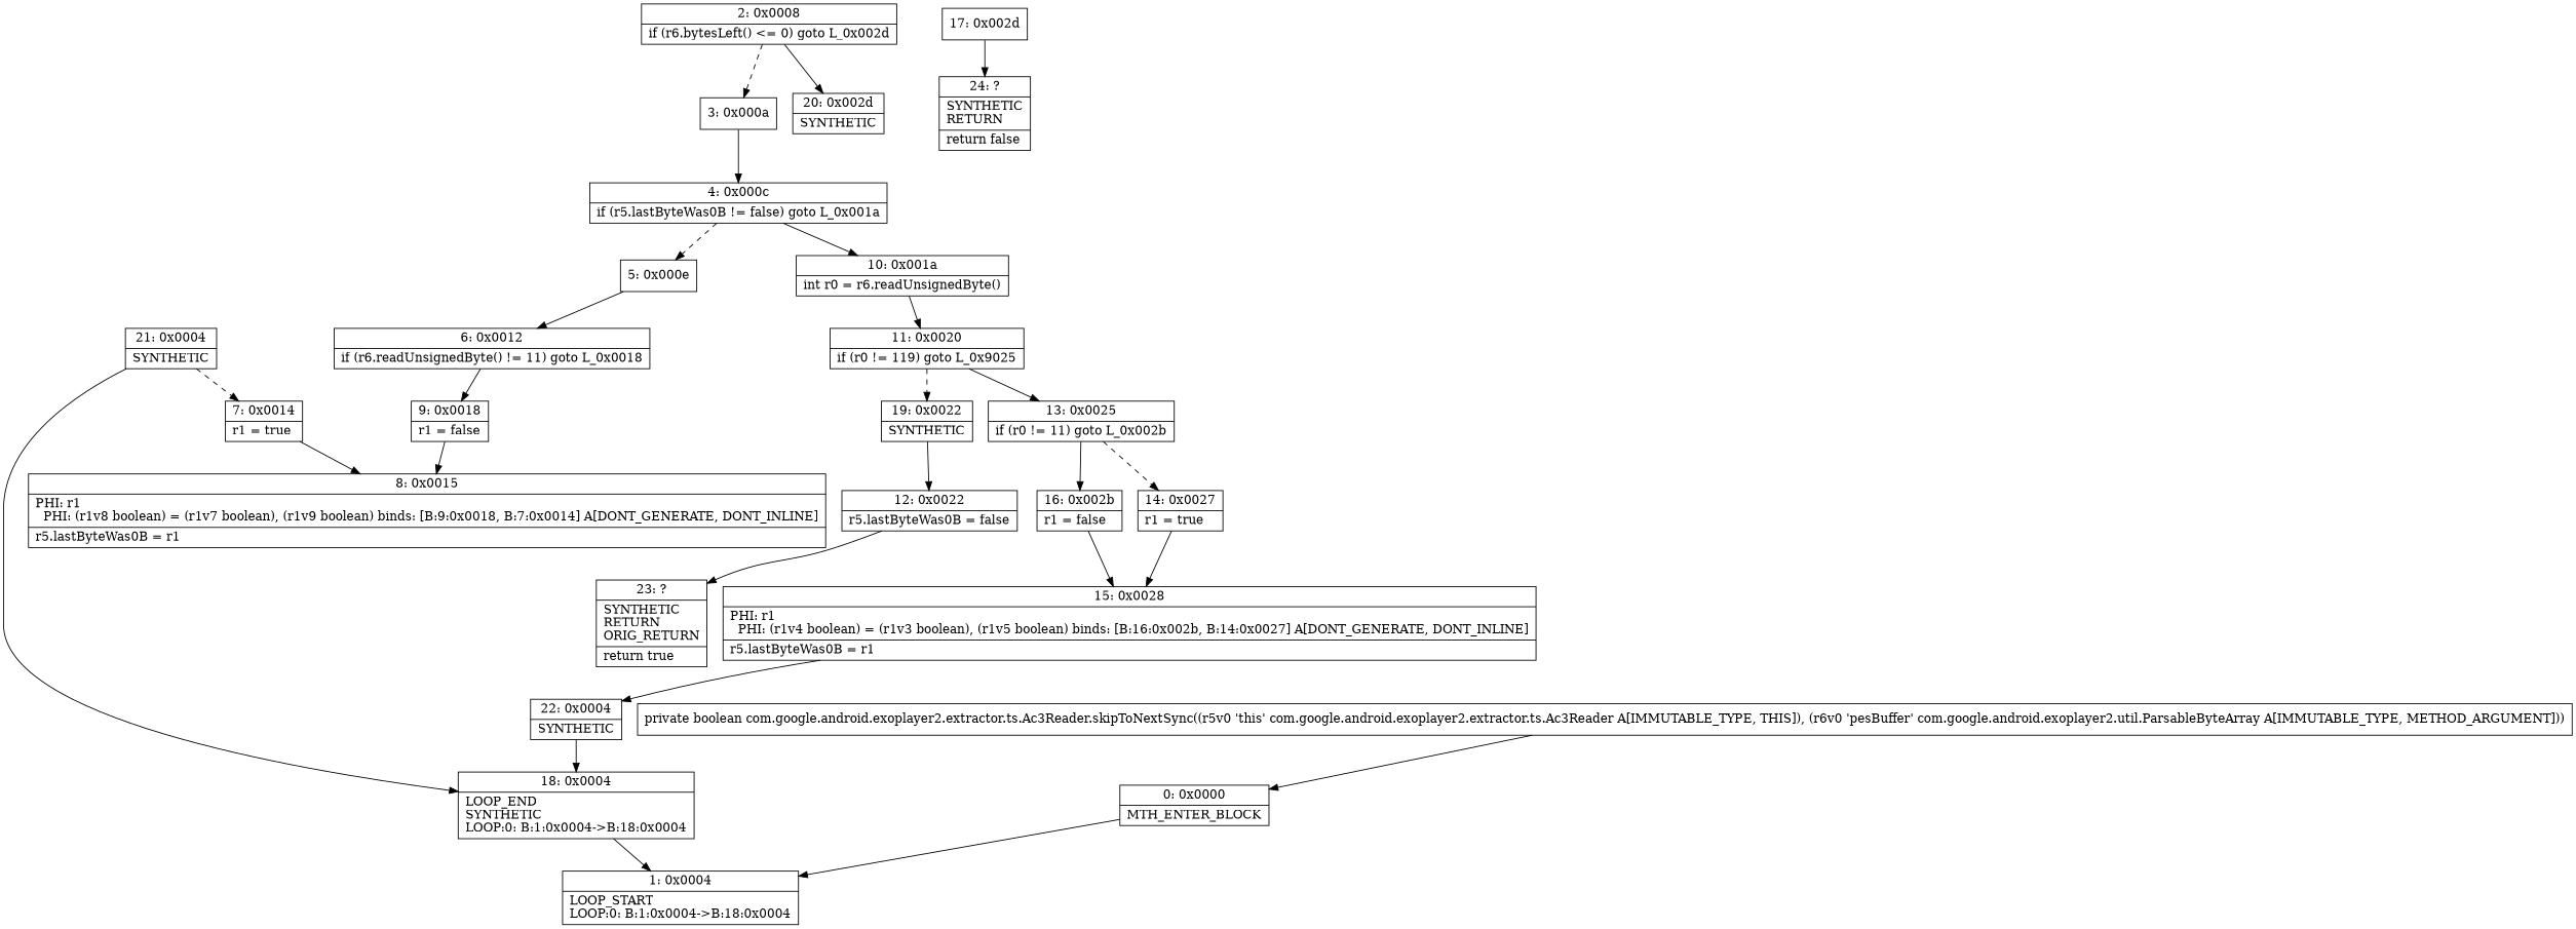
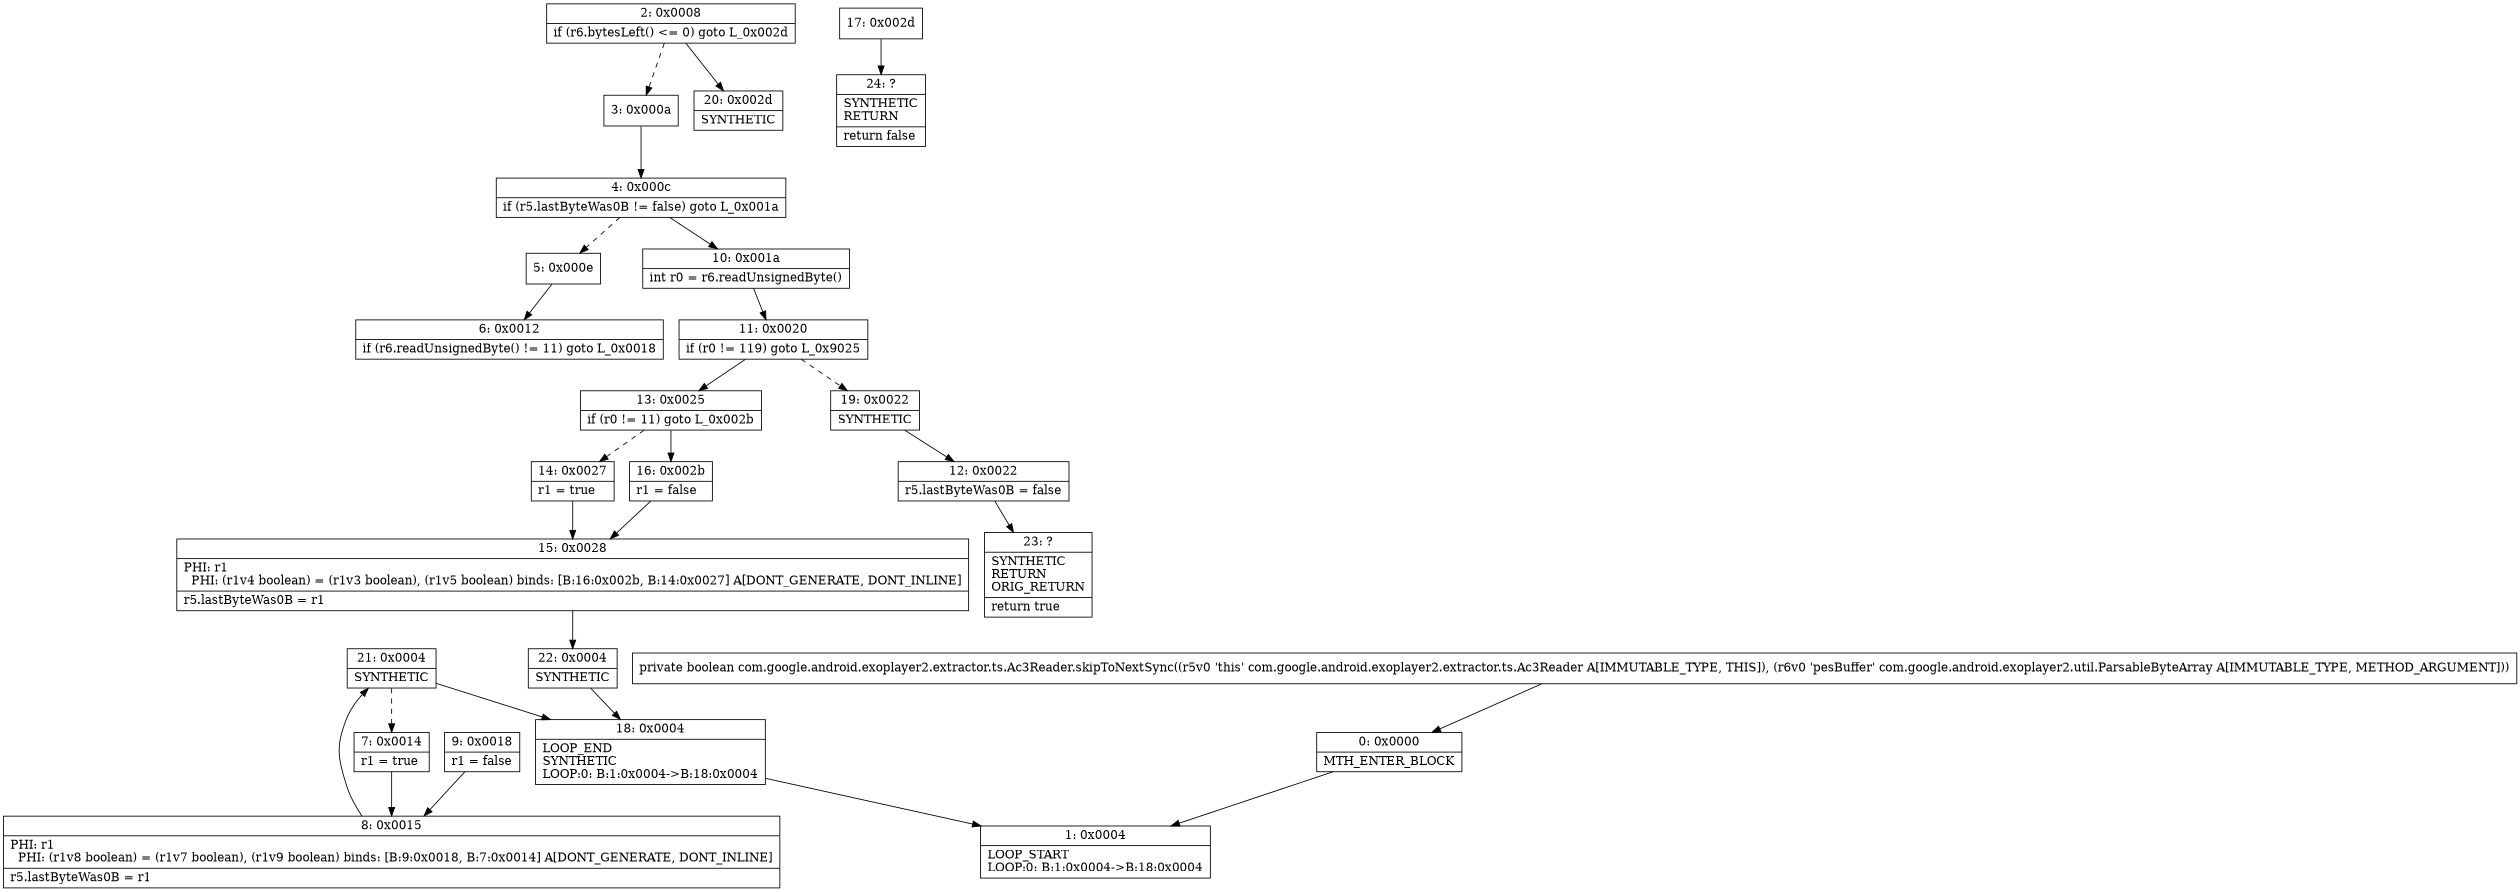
  digraph {
    node [shape=record]
    n1 [label="{0\:\ 0x0000|MTH_ENTER_BLOCK\l}"]
    n2 [label="{1\:\ 0x0004|LOOP_START\lLOOP:0: B:1:0x0004\-\>B:18:0x0004\l}"]
    n3 [label="{2\:\ 0x0008|if (r6.bytesLeft() \<= 0) goto L_0x002d\l}"]
    n4 [label="{3\:\ 0x000a}"]
    n5 [label="{20\:\ 0x002d|SYNTHETIC\l}"]
    n6 [label="{4\:\ 0x000c|if (r5.lastByteWas0B != false) goto L_0x001a\l}"]
    n7 [label="{5\:\ 0x000e}"]
    n8 [label="{10\:\ 0x001a|int r0 = r6.readUnsignedByte()\l}"]
    n9 [label="{6\:\ 0x0012|if (r6.readUnsignedByte() != 11) goto L_0x0018\l}"]
    n10 [label="{11\:\ 0x0020|if (r0 != 119) goto L_0x9025\l}"]
    n11 [label="{9\:\ 0x0018|r1 = false\l}"]
    n12 [label="{7\:\ 0x0014|r1 = true\l}"]
    n13 [label="{8\:\ 0x0015|PHI: r1 \l  PHI: (r1v8 boolean) = (r1v7 boolean), (r1v9 boolean) binds: [B:9:0x0018, B:7:0x0014] A[DONT_GENERATE, DONT_INLINE]\l|r5.lastByteWas0B = r1\l}"]
    n14 [label="{21\:\ 0x0004|SYNTHETIC\l}"]
    n15 [label="{18\:\ 0x0004|LOOP_END\lSYNTHETIC\lLOOP:0: B:1:0x0004\-\>B:18:0x0004\l}"]
    n16 [label="{13\:\ 0x0025|if (r0 != 11) goto L_0x002b\l}"]
    n17 [label="{19\:\ 0x0022|SYNTHETIC\l}"]
    n18 [label="{14\:\ 0x0027|r1 = true\l}"]
    n19 [label="{16\:\ 0x002b|r1 = false\l}"]
    n20 [label="{12\:\ 0x0022|r5.lastByteWas0B = false\l}"]
    n21 [label="{23\:\ ?|SYNTHETIC\lRETURN\lORIG_RETURN\l|return true\l}"]
    n22 [label="{15\:\ 0x0028|PHI: r1 \l  PHI: (r1v4 boolean) = (r1v3 boolean), (r1v5 boolean) binds: [B:16:0x002b, B:14:0x0027] A[DONT_GENERATE, DONT_INLINE]\l|r5.lastByteWas0B = r1\l}"]
    n23 [label="{22\:\ 0x0004|SYNTHETIC\l}"]
    n24 [label="{17\:\ 0x002d}"]
    n25 [label="{24\:\ ?|SYNTHETIC\lRETURN\l|return false\l}"]
    n26 [label="{private boolean com.google.android.exoplayer2.extractor.ts.Ac3Reader.skipToNextSync((r5v0 'this' com.google.android.exoplayer2.extractor.ts.Ac3Reader A[IMMUTABLE_TYPE, THIS]), (r6v0 'pesBuffer' com.google.android.exoplayer2.util.ParsableByteArray A[IMMUTABLE_TYPE, METHOD_ARGUMENT])) }"]
    n1 -> n2
    n3 -> n4 [style=dashed]
    n3 -> n5
    n4 -> n6
    n6 -> n7 [style=dashed]
    n6 -> n8
    n7 -> n9
    n8 -> n10
-   n9 -> n11
    n10 -> n16
    n10 -> n17 [style=dashed]
    n11 -> n13
    n12 -> n13
+   n13 -> n14
    n14 -> n12 [style=dashed]
    n14 -> n15
    n15 -> n2
    n16 -> n18 [style=dashed]
    n16 -> n19
    n17 -> n20
    n18 -> n22
    n19 -> n22
    n20 -> n21
    n22 -> n23
    n23 -> n15
    n24 -> n25
    n26 -> n1
  }
